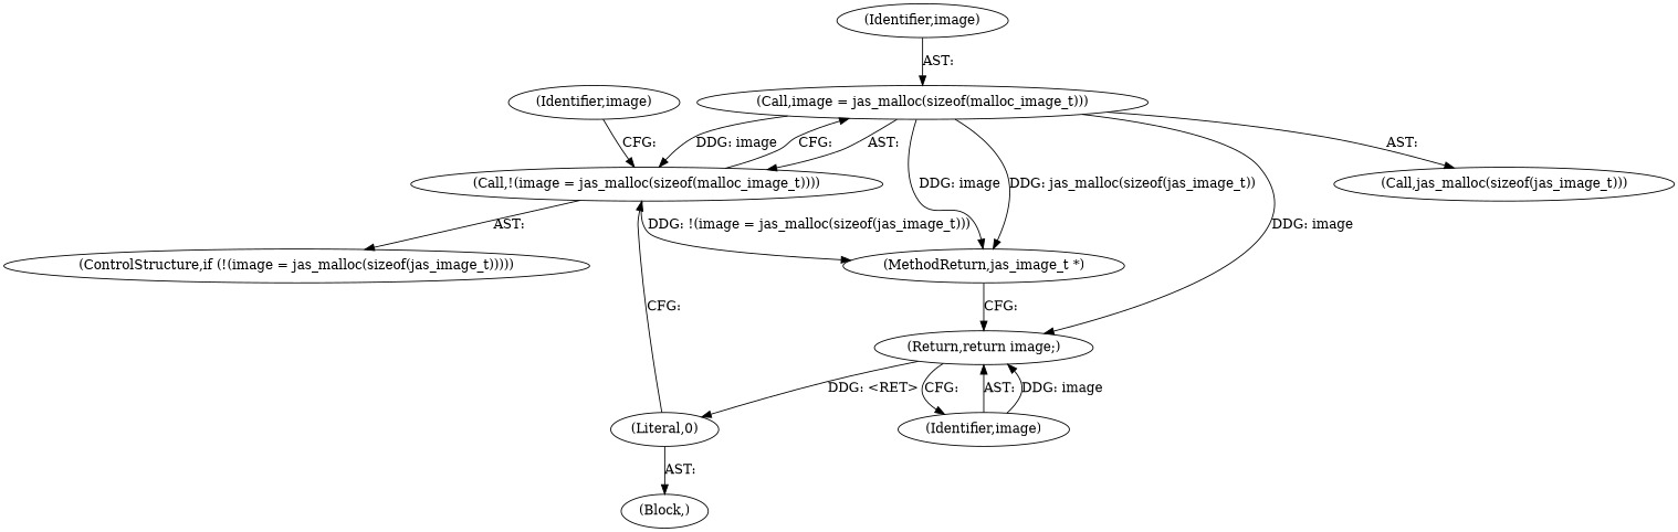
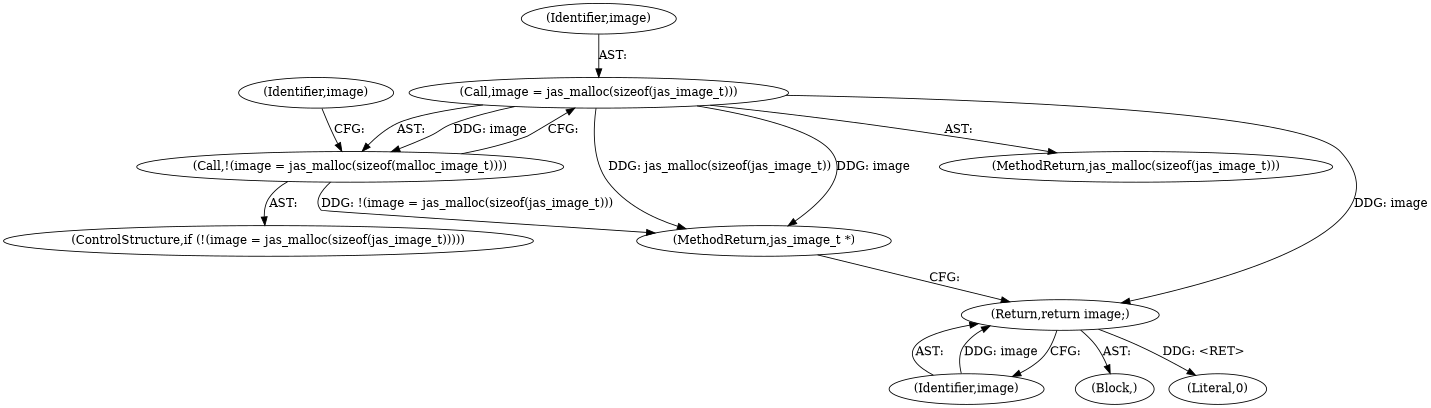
  digraph {
-   n1 [label="(Call,image = jas_malloc(sizeof(malloc_image_t)))"]
+   n1 [label="(Call,image = jas_malloc(sizeof(jas_image_t)))"]
    n2 [label="(Call,!(image = jas_malloc(sizeof(malloc_image_t))))"]
    n3 [label="(Return,return image;)"]
    n4 [label="(MethodReturn,jas_image_t *)"]
-   n5 [label="(Call,jas_malloc(sizeof(jas_image_t)))"]
+   n5 [label="(MethodReturn,jas_malloc(sizeof(jas_image_t)))"]
    n6 [label="(ControlStructure,if (!(image = jas_malloc(sizeof(jas_image_t)))))"]
    n7 [label="(Identifier,image)"]
    n8 [label="(Block,)"]
    n9 [label="(Literal,0)"]
    n10 [label="(Identifier,image)"]
    n11 [label="(Identifier,image)"]
    n1 -> n2 [label="AST: "]
    n1 -> n2 [label="DDG: image"]
    n1 -> n3 [label="DDG: image"]
    n1 -> n4 [label="DDG: jas_malloc(sizeof(jas_image_t))"]
    n1 -> n4 [label="DDG: image"]
    n1 -> n5 [label="AST: "]
    n2 -> n1 [label="CFG: "]
    n2 -> n4 [label="DDG: !(image = jas_malloc(sizeof(jas_image_t)))"]
    n2 -> n6 [label="AST: "]
    n3 -> n7 [label="CFG: "]
-   n9 -> n8 [label="AST: "]
+   n3 -> n8 [label="AST: "]
    n3 -> n9 [label="DDG: <RET>"]
    n4 -> n3 [label="CFG: "]
    n7 -> n3 [label="AST: "]
    n7 -> n3 [label="DDG: image"]
-   n9 -> n2 [label="CFG: "]
    n10 -> n1 [label="AST: "]
    n11 -> n2 [label="CFG: "]
  }
